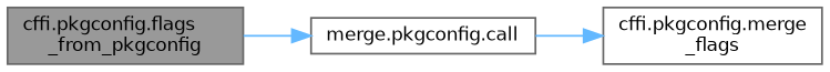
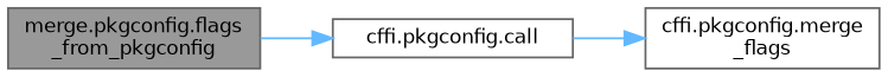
  digraph {
    rankdir=LR
    node [color=grey40 fillcolor=white fontname=Helvetica fontsize=10 shape=box style=filled]
    edge [color=steelblue1 fontname=Helvetica fontsize=10 labelfontname=Helvetica labelfontsize=10 style=solid]
-   n1 [color=gray40 fillcolor=grey60 fontcolor=black height=0.2 label="cffi.pkgconfig.flags\l_from_pkgconfig" width=0.4]
-   n2 [height=0.2 label="merge.pkgconfig.call" width=0.4]
+   n1 [color=gray40 fillcolor=grey60 fontcolor=black height=0.2 label="merge.pkgconfig.flags\l_from_pkgconfig" width=0.4]
+   n2 [height=0.2 label="cffi.pkgconfig.call" width=0.4]
    n3 [height=0.2 label="cffi.pkgconfig.merge\l_flags" width=0.4]
    n1 -> n2
    n2 -> n3
  }
